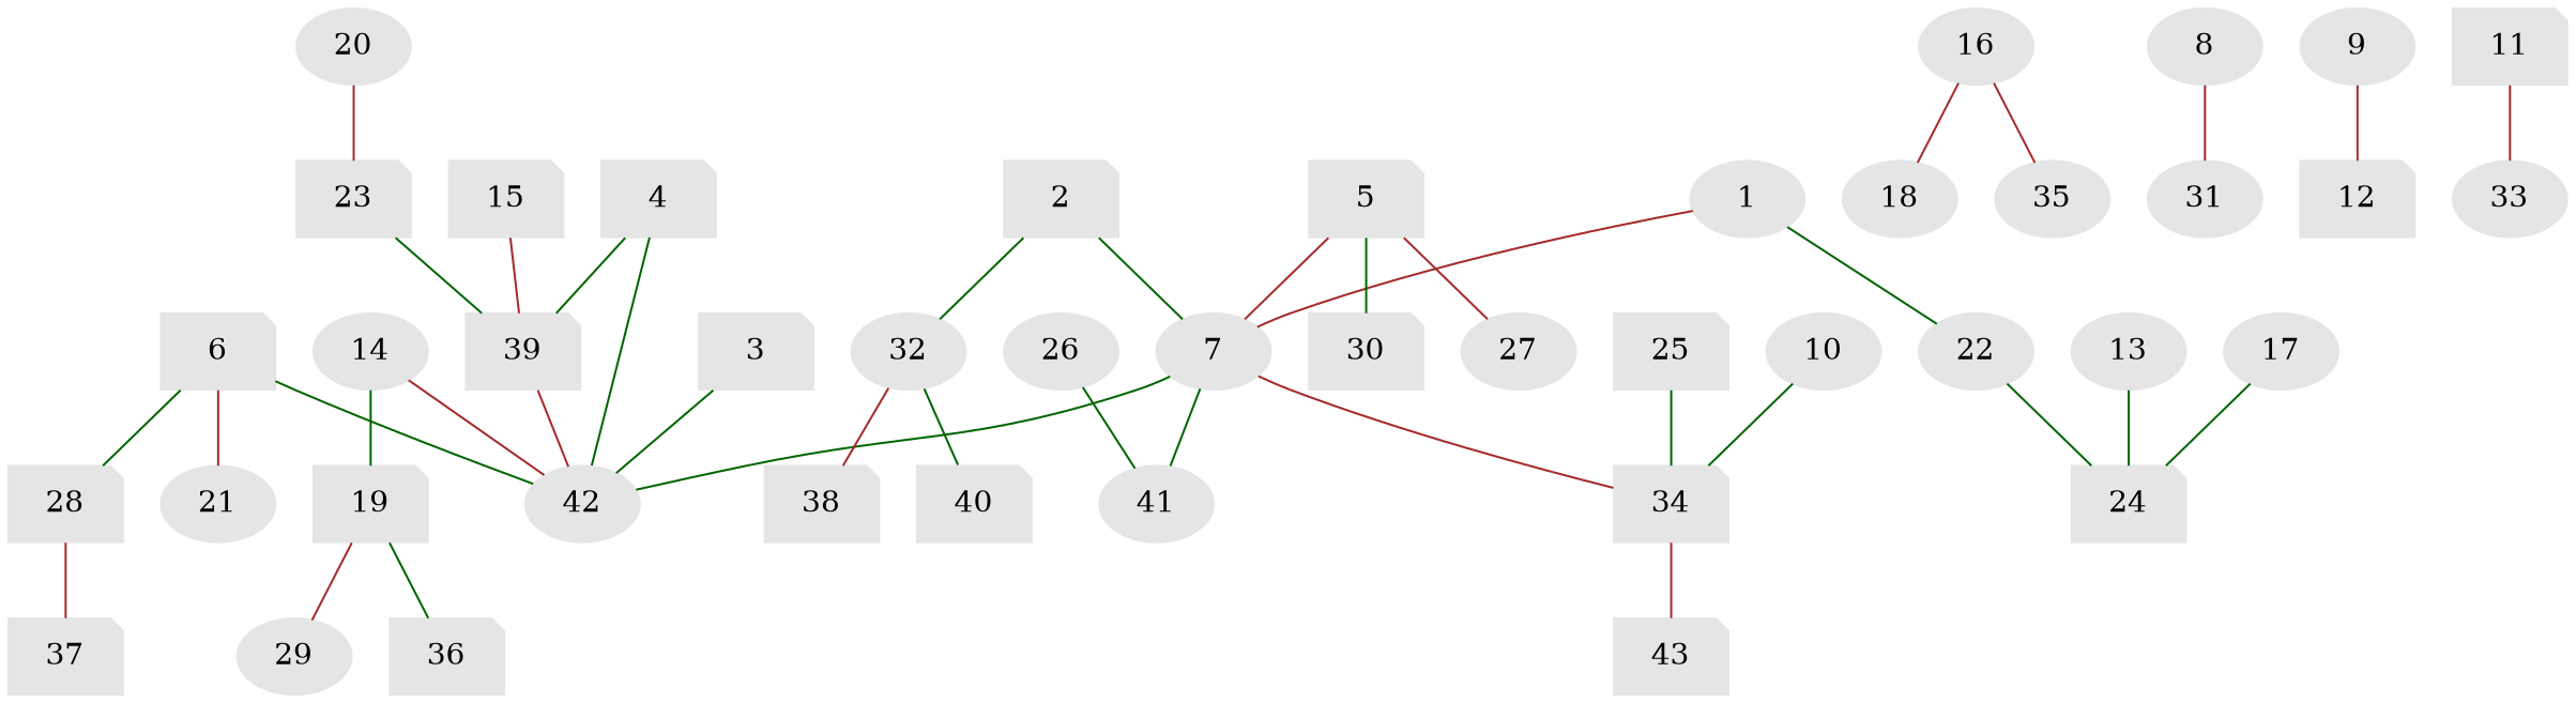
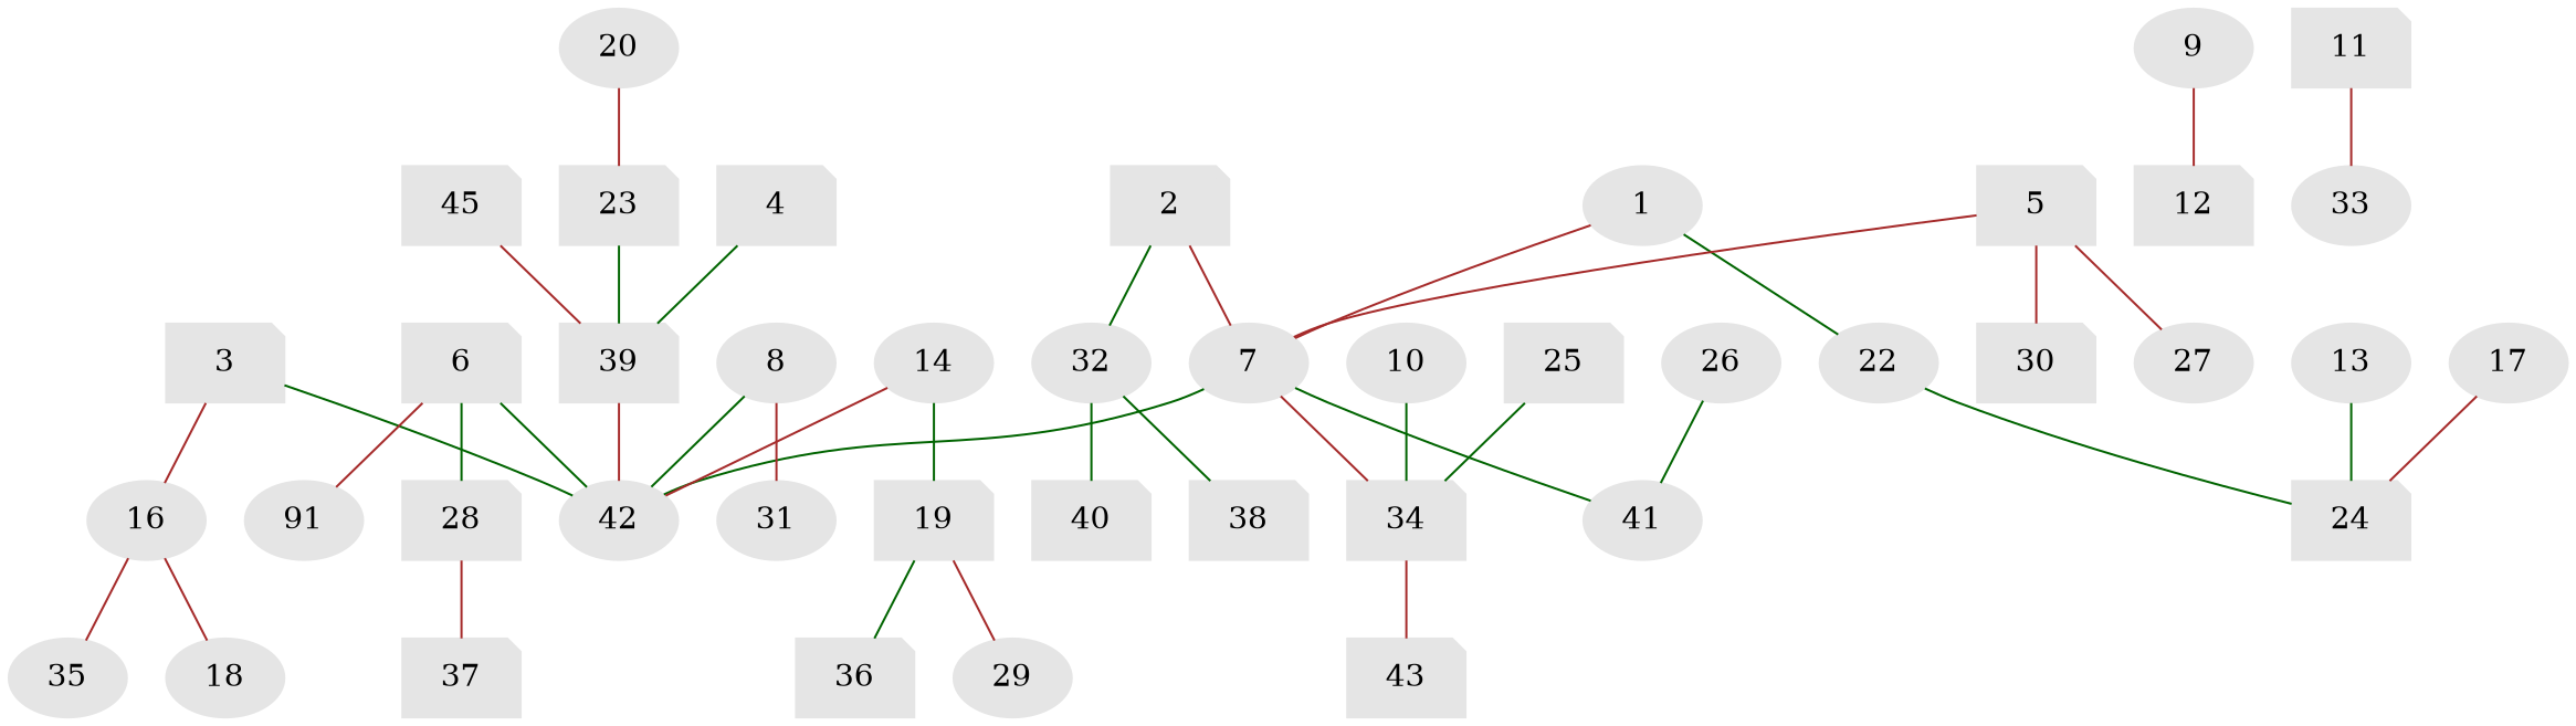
  graph {
    node [color=gray90 shape=ellipse style=filled]
    edge [color=darkgreen weight=1.0]
    1
    7
    22
    42
    34 [shape=note]
    41
    24 [shape=note]
    2 [shape=note]
    32
    38 [shape=note]
    40 [shape=note]
    3 [shape=note]
    16
    18
    35
    4 [shape=note]
    39 [shape=note]
    5 [shape=note]
    27
    30 [shape=note]
    6 [shape=note]
-   21
+   21 [label=91]
    28 [shape=note]
    37 [shape=note]
    43 [shape=note]
    8
    31
    12 [shape=note]
    9
    11 [shape=note]
    33
    10
    13
    14
    19 [shape=note]
    29
    36 [shape=note]
-   15 [shape=note]
+   15 [shape=note label=45]
    17
    23 [shape=note]
    20
    25 [shape=note]
    26
    1 -- 7 [color=brown]
    1 -- 22
    7 -- 42
    7 -- 34 [color=brown]
    7 -- 41
    22 -- 24
    34 -- 43 [color=brown]
-   2 -- 7
+   2 -- 7 [color=brown]
    2 -- 32
-   32 -- 38 [color=brown]
+   32 -- 38
    32 -- 40
    3 -- 42
+   3 -- 16 [color=brown]
    16 -- 18 [color=brown]
    16 -- 35 [color=brown]
    4 -- 39
    39 -- 42 [color=brown]
    5 -- 7 [color=brown]
    5 -- 27 [color=brown]
-   5 -- 30
+   5 -- 30 [color=brown]
    6 -- 42
    6 -- 21 [color=brown]
    6 -- 28
    28 -- 37 [color=brown]
-   4 -- 42
+   8 -- 42
    8 -- 31 [color=brown]
    9 -- 12 [color=brown]
    11 -- 33 [color=brown]
    10 -- 34
    13 -- 24
    14 -- 42 [color=brown]
    14 -- 19
    19 -- 29 [color=brown]
    19 -- 36
    15 -- 39 [color=brown]
-   17 -- 24
+   17 -- 24 [color=brown]
    23 -- 39
    20 -- 23 [color=brown]
    25 -- 34
    26 -- 41
  }
